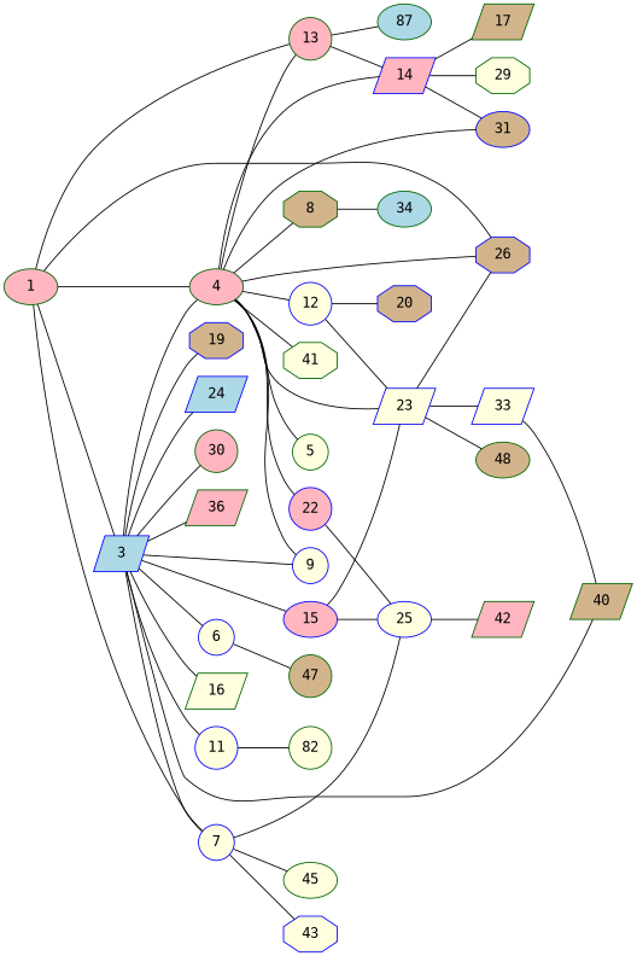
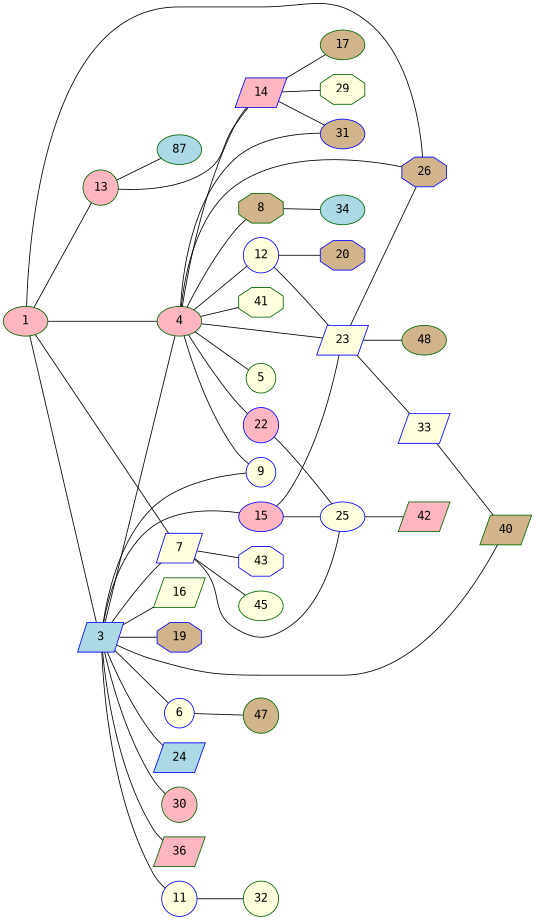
  graph {
    fontname="DejaVu Sans Mono"
    rankdir=LR
    node [color=darkgreen fillcolor=lightyellow fontname="DejaVu Sans Mono" shape=ellipse style=filled]
    edge [fontname="DejaVu Sans Mono"]
    1 [fillcolor=lightpink super="+2"]
    3 [color=blue fillcolor=lightblue shape=parallelogram super="+10"]
    4 [fillcolor=lightpink super="+35"]
-   7 [color=blue shape=circle super="+50"]
+   7 [color=blue shape=parallelogram super="+50"]
    13 [fillcolor=lightpink shape=circle super="+18"]
    26 [color=blue fillcolor=tan shape=octagon]
    6 [color=blue shape=circle]
    9 [color=blue shape=circle super="+21"]
    11 [color=blue shape=circle]
    15 [color=blue fillcolor=lightpink]
    16 [shape=parallelogram]
    19 [color=blue fillcolor=tan shape=octagon]
    24 [color=blue fillcolor=lightblue shape=parallelogram]
    30 [fillcolor=lightpink shape=circle super="+44"]
    36 [fillcolor=lightpink shape=parallelogram]
    40 [fillcolor=tan shape=parallelogram super="+51"]
    5 [shape=circle]
    8 [fillcolor=tan shape=octagon]
    12 [color=blue shape=circle super="+49"]
    14 [color=blue fillcolor=lightpink shape=parallelogram super="+39"]
    22 [color=blue fillcolor=lightpink shape=circle]
    23 [color=blue shape=parallelogram super="+27"]
    41 [shape=octagon]
    31 [color=blue fillcolor=tan]
    25 [color=blue super="+28"]
    43 [color=blue shape=octagon]
    45
    n28 [fillcolor=lightblue label=87]
    47 [fillcolor=tan shape=circle]
-   32 [shape=circle super="+46" label=82]
+   32 [shape=circle super="+46"]
    34 [fillcolor=lightblue]
    20 [color=blue fillcolor=tan shape=octagon]
-   17 [fillcolor=tan shape=parallelogram super="+38"]
+   17 [fillcolor=tan super="+38"]
    29 [shape=octagon]
    33 [color=blue shape=parallelogram]
    48 [fillcolor=tan]
    42 [fillcolor=lightpink shape=parallelogram]
    1 -- 3
    1 -- 4 [weight=2]
    1 -- 7 [weight=2]
    1 -- 13
    1 -- 26
    3 -- 4
    3 -- 7
    3 -- 6
    3 -- 9
    3 -- 11
    3 -- 15
    3 -- 16
    3 -- 19
    3 -- 24
    3 -- 30
    3 -- 36
    3 -- 40
-   4 -- 13
    4 -- 26
    4 -- 9
    4 -- 5
    4 -- 8
    4 -- 12
    4 -- 14
    4 -- 22
    4 -- 23
    4 -- 41
    4 -- 31
    7 -- 25
    7 -- 43
    7 -- 45
    13 -- 14
    13 -- n28
    6 -- 47
    11 -- 32
    15 -- 23
    15 -- 25
    8 -- 34
    12 -- 23
    12 -- 20
    14 -- 31
    14 -- 17 [weight=2]
    14 -- 29
    22 -- 25
    23 -- 26
    23 -- 33
    23 -- 48
    25 -- 42
    33 -- 40
  }
